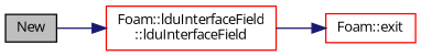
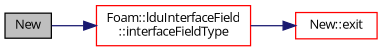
  digraph {
    fontname="Open Sans"
    rankdir=LR
    node [color=red fontname="Open Sans" fontsize=10 shape=record]
    edge [color=midnightblue fontname="Open Sans" fontsize=10 labelfontname=Helvetica labelfontsize=10 style=solid]
    n1 [color=black fillcolor=grey75 fontcolor=black height=0.2 label=New style=filled width=0.4]
-   n2 [height=0.2 label="Foam::lduInterfaceField\l::lduInterfaceField" width=0.4]
-   n3 [height=0.2 label="Foam::exit" width=0.4]
+   n2 [height=0.2 label="Foam::lduInterfaceField\l::interfaceFieldType" width=0.4]
+   n3 [height=0.2 label="New::exit" width=0.4]
    n1 -> n2
    n2 -> n3
  }
